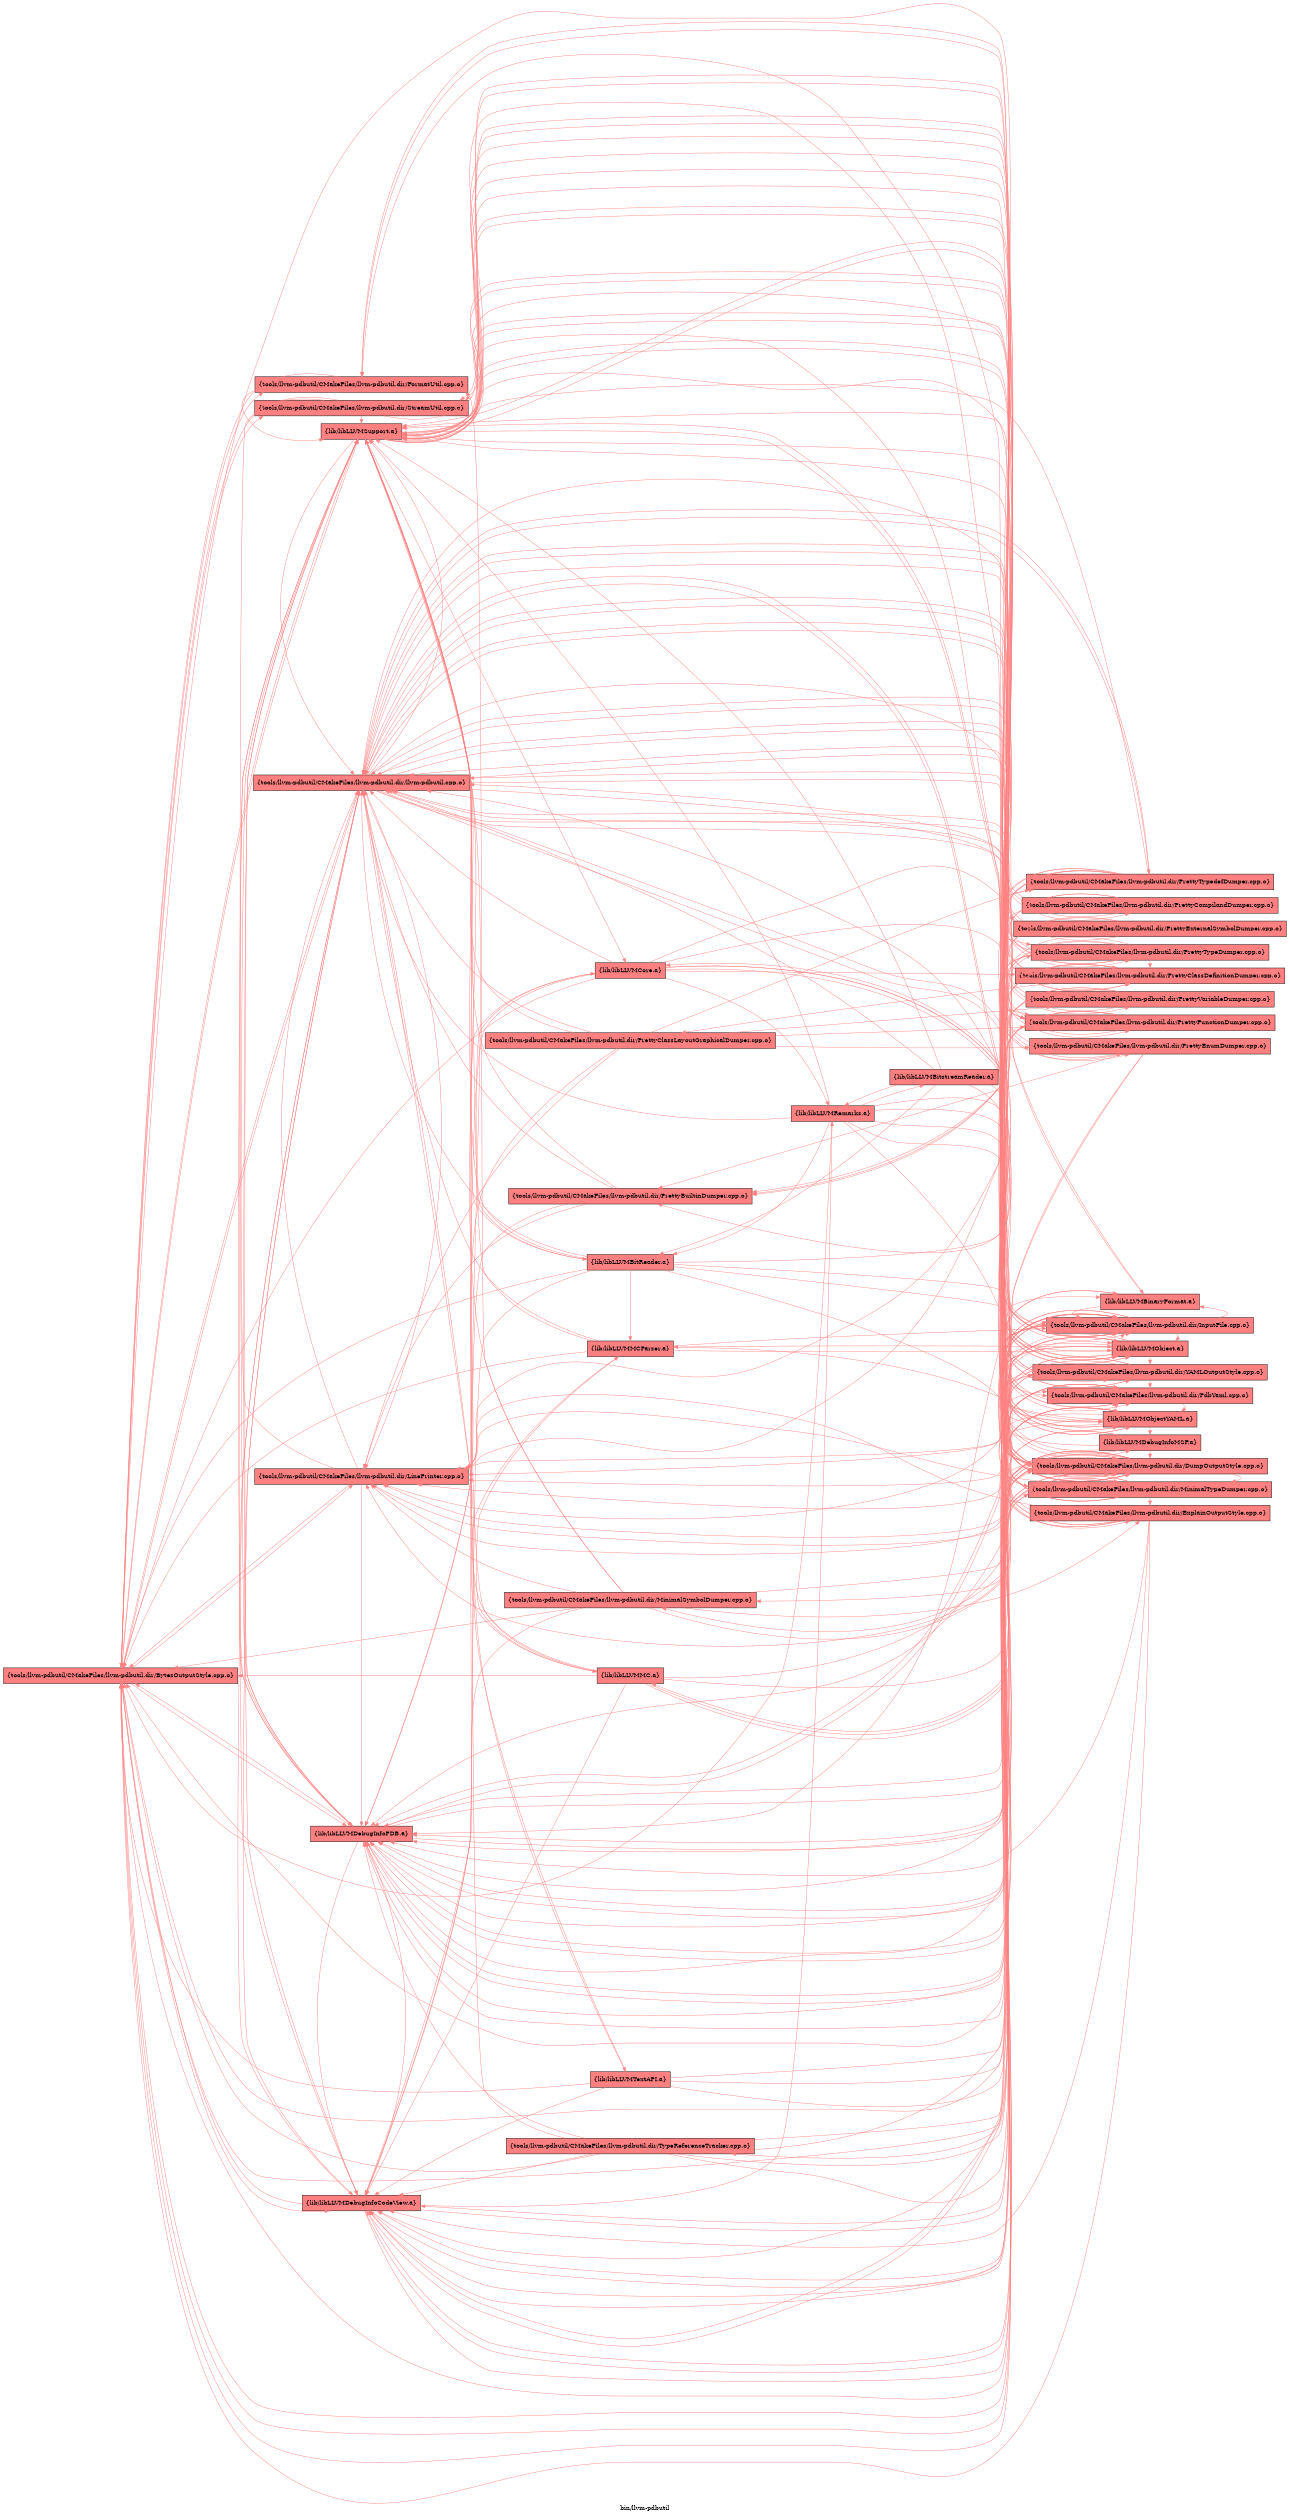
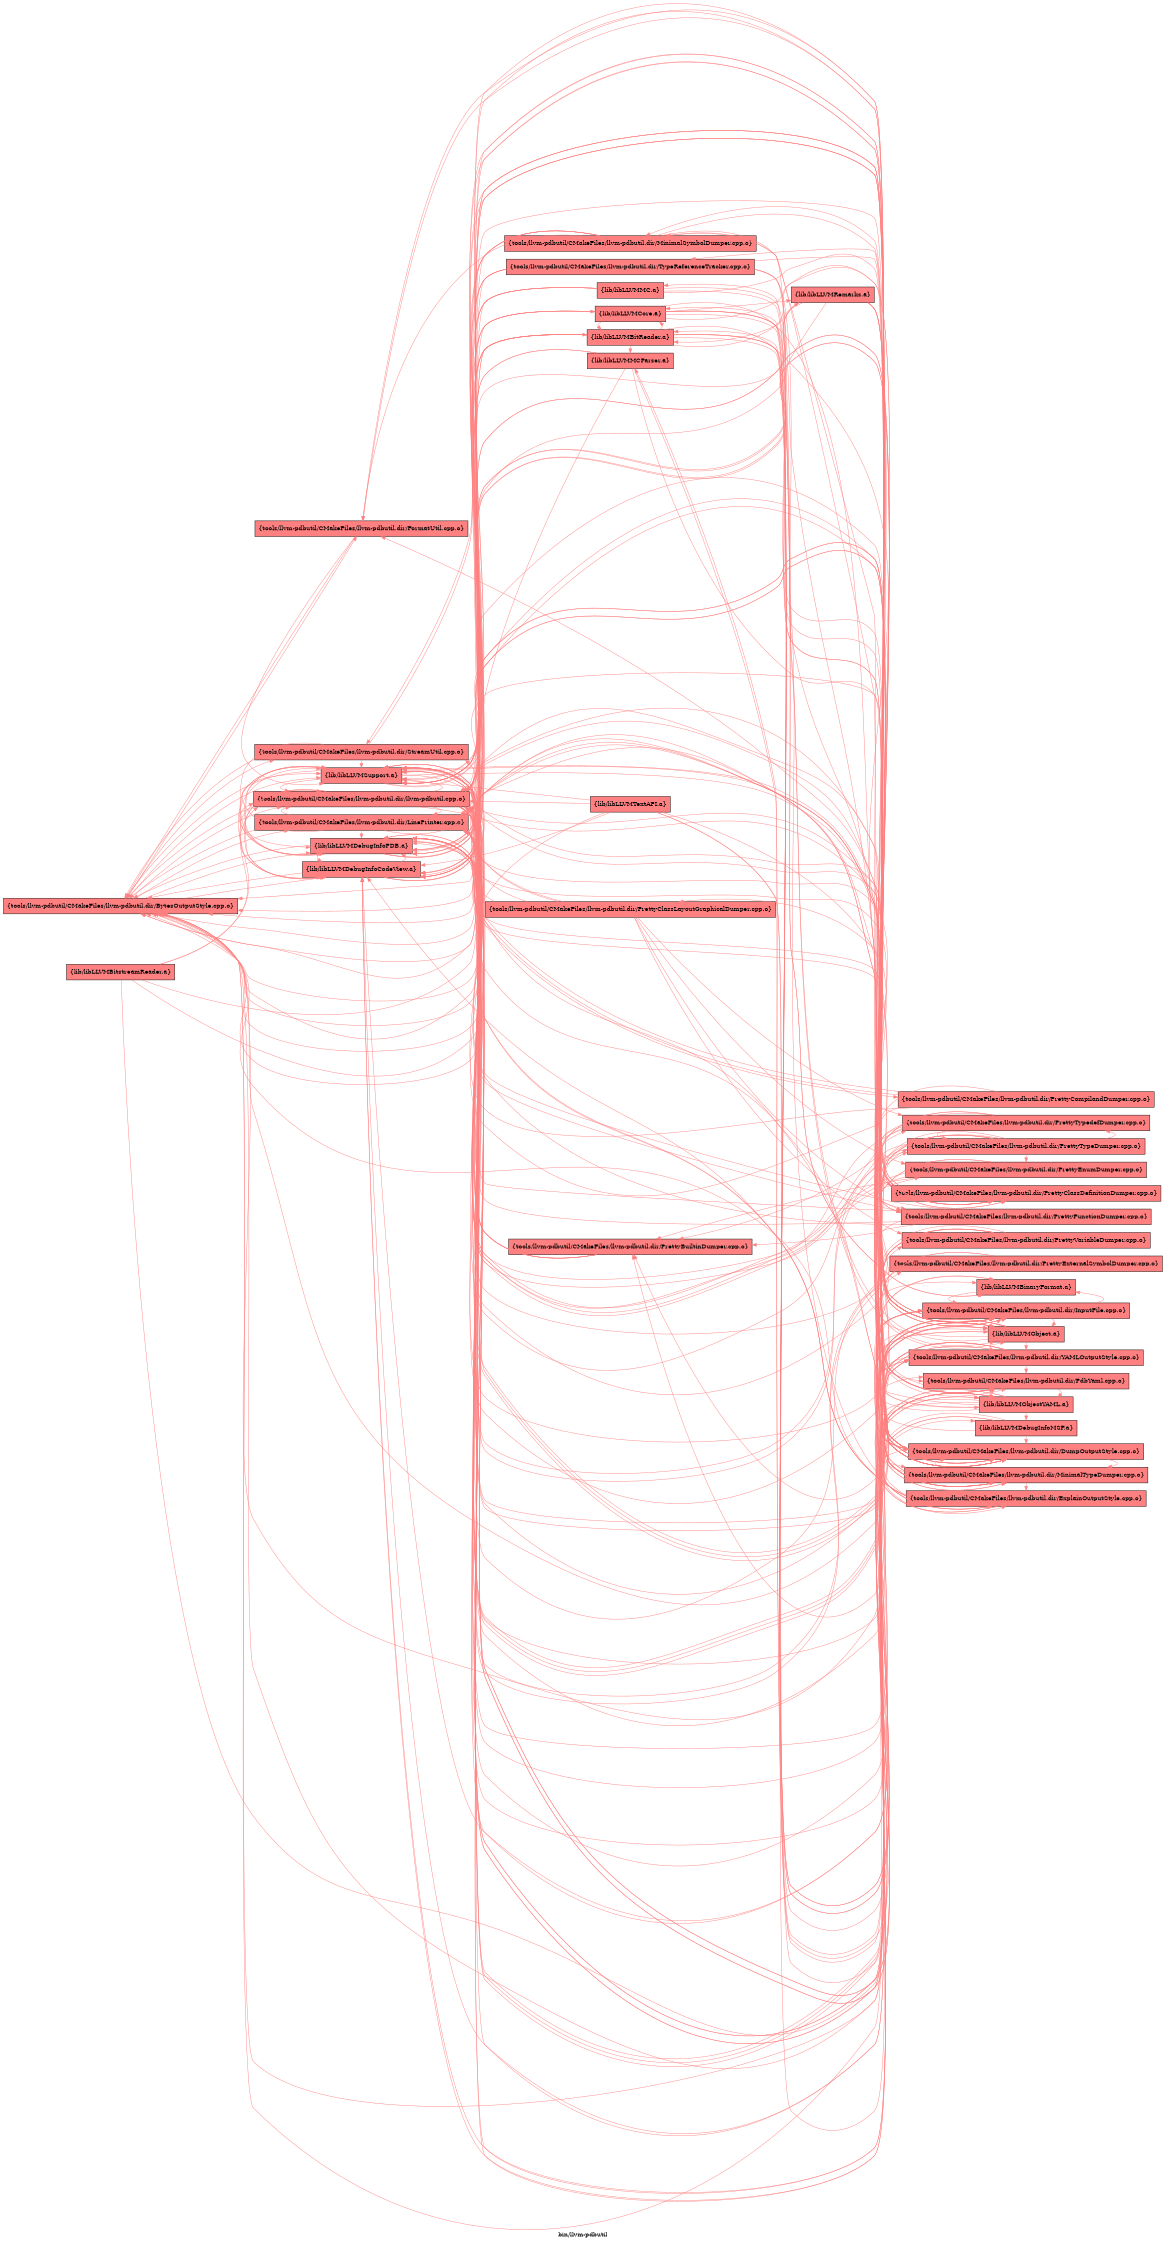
  digraph {
    label="bin/llvm-pdbutil"
    rankdir=LR
    node [fillcolor="1.000000 0.5 1" group=1 shape=box style=filled]
    edge [color="1.000000 0.5 1"]
    n1 [label="{tools/llvm-pdbutil/CMakeFiles/llvm-pdbutil.dir/BytesOutputStyle.cpp.o}"]
    n2 [label="{tools/llvm-pdbutil/CMakeFiles/llvm-pdbutil.dir/llvm-pdbutil.cpp.o}"]
    n3 [label="{tools/llvm-pdbutil/CMakeFiles/llvm-pdbutil.dir/FormatUtil.cpp.o}"]
    n4 [label="{tools/llvm-pdbutil/CMakeFiles/llvm-pdbutil.dir/LinePrinter.cpp.o}"]
    n5 [label="{tools/llvm-pdbutil/CMakeFiles/llvm-pdbutil.dir/StreamUtil.cpp.o}"]
    n6 [label="{lib/libLLVMDebugInfoCodeView.a}"]
    n7 [label="{lib/libLLVMDebugInfoPDB.a}"]
    n8 [label="{lib/libLLVMSupport.a}"]
    n9 [label="{tools/llvm-pdbutil/CMakeFiles/llvm-pdbutil.dir/DumpOutputStyle.cpp.o}"]
    n10 [label="{tools/llvm-pdbutil/CMakeFiles/llvm-pdbutil.dir/ExplainOutputStyle.cpp.o}"]
    n11 [label="{tools/llvm-pdbutil/CMakeFiles/llvm-pdbutil.dir/InputFile.cpp.o}"]
    n12 [label="{tools/llvm-pdbutil/CMakeFiles/llvm-pdbutil.dir/PdbYaml.cpp.o}"]
    n13 [label="{tools/llvm-pdbutil/CMakeFiles/llvm-pdbutil.dir/PrettyClassDefinitionDumper.cpp.o}"]
    n14 [label="{tools/llvm-pdbutil/CMakeFiles/llvm-pdbutil.dir/PrettyCompilandDumper.cpp.o}"]
    n15 [label="{tools/llvm-pdbutil/CMakeFiles/llvm-pdbutil.dir/PrettyEnumDumper.cpp.o}"]
    n16 [label="{tools/llvm-pdbutil/CMakeFiles/llvm-pdbutil.dir/PrettyExternalSymbolDumper.cpp.o}"]
    n17 [label="{tools/llvm-pdbutil/CMakeFiles/llvm-pdbutil.dir/PrettyFunctionDumper.cpp.o}"]
    n18 [label="{tools/llvm-pdbutil/CMakeFiles/llvm-pdbutil.dir/PrettyTypeDumper.cpp.o}"]
    n19 [label="{tools/llvm-pdbutil/CMakeFiles/llvm-pdbutil.dir/PrettyTypedefDumper.cpp.o}"]
    n20 [label="{tools/llvm-pdbutil/CMakeFiles/llvm-pdbutil.dir/PrettyVariableDumper.cpp.o}"]
    n21 [label="{tools/llvm-pdbutil/CMakeFiles/llvm-pdbutil.dir/YAMLOutputStyle.cpp.o}"]
    n22 [label="{lib/libLLVMDebugInfoMSF.a}"]
    n23 [label="{lib/libLLVMObjectYAML.a}"]
    n24 [label="{tools/llvm-pdbutil/CMakeFiles/llvm-pdbutil.dir/MinimalTypeDumper.cpp.o}"]
    n25 [label="{lib/libLLVMBinaryFormat.a}"]
    n26 [label="{lib/libLLVMObject.a}"]
    n27 [label="{tools/llvm-pdbutil/CMakeFiles/llvm-pdbutil.dir/MinimalSymbolDumper.cpp.o}"]
    n28 [label="{tools/llvm-pdbutil/CMakeFiles/llvm-pdbutil.dir/TypeReferenceTracker.cpp.o}"]
    n29 [label="{tools/llvm-pdbutil/CMakeFiles/llvm-pdbutil.dir/PrettyClassLayoutGraphicalDumper.cpp.o}"]
    n30 [label="{tools/llvm-pdbutil/CMakeFiles/llvm-pdbutil.dir/PrettyBuiltinDumper.cpp.o}"]
    n31 [label="{lib/libLLVMMC.a}"]
    n32 [label="{lib/libLLVMBitReader.a}"]
    n33 [label="{lib/libLLVMCore.a}"]
    n34 [label="{lib/libLLVMMCParser.a}"]
    n35 [label="{lib/libLLVMTextAPI.a}"]
    n36 [label="{lib/libLLVMRemarks.a}"]
    n37 [label="{lib/libLLVMBitstreamReader.a}"]
    subgraph sub_1 {
      rank=same
      n1
    }
    subgraph sub_2 {
      rank=same
      n2
      n3
      n4
      n5
      n6
      n7
      n8
    }
    subgraph sub_3 {
      rank=same
      n9
      n10
      n11
      n12
      n13
      n14
      n15
      n16
      n17
      n18
      n19
      n20
      n21
      n22
      n23
      n24
      n25
      n26
    }
    subgraph sub_4 {
      rank=same
      n27
      n28
      n29
      n30
      n31
      n32
      n33
      n34
      n35
    }
    n1 -> n2
    n1 -> n3
    n1 -> n4
    n1 -> n5
    n1 -> n6
    n1 -> n7
    n1 -> n8
    n2 -> n1
    n2 -> n4
    n2 -> n6
    n2 -> n7
    n2 -> n8
    n2 -> n9
    n2 -> n10
    n2 -> n11
    n2 -> n12
    n2 -> n13
    n2 -> n14
    n2 -> n15
    n2 -> n16
    n2 -> n17
    n2 -> n18
    n2 -> n19
    n2 -> n20
    n2 -> n21
    n2 -> n22
    n2 -> n23
    n3 -> n1
    n3 -> n8
    n3 -> n9
    n4 -> n1
    n4 -> n2
    n4 -> n7
    n4 -> n8
    n4 -> n9
    n5 -> n1
    n5 -> n7
    n5 -> n8
    n5 -> n9
    n6 -> n1
    n6 -> n2
    n6 -> n7
    n6 -> n8
    n6 -> n9
    n6 -> n11
    n6 -> n12
    n6 -> n21
    n6 -> n24
    n6 -> n36
    n7 -> n1
    n7 -> n2
    n7 -> n6
    n7 -> n8
    n7 -> n9
    n7 -> n11
    n7 -> n12
    n7 -> n18
    n7 -> n21
    n7 -> n24
    n7 -> n25
    n8 -> n1
    n8 -> n2
    n8 -> n6
    n8 -> n7
    n8 -> n9
    n8 -> n11
    n8 -> n12
    n8 -> n13
    n8 -> n21
    n8 -> n23
    n8 -> n26
    n8 -> n33
    n9 -> n1
    n9 -> n2
    n9 -> n3
    n9 -> n4
    n9 -> n5
    n9 -> n6
    n9 -> n7
    n9 -> n8
    n9 -> n11
    n9 -> n24
    n9 -> n27
    n9 -> n28
    n10 -> n1
    n10 -> n2
    n10 -> n4
    n10 -> n5
    n10 -> n6
    n10 -> n7
    n10 -> n8
    n10 -> n9
    n10 -> n11
    n11 -> n1
    n11 -> n4
    n11 -> n6
    n11 -> n7
    n11 -> n8
    n11 -> n9
    n11 -> n25
    n11 -> n26
    n12 -> n8
    n12 -> n23
    n13 -> n2
    n13 -> n4
    n13 -> n7
    n13 -> n8
    n13 -> n29
    n14 -> n2
    n14 -> n4
    n14 -> n7
    n14 -> n8
    n14 -> n17
    n15 -> n2
    n15 -> n4
    n15 -> n7
    n15 -> n8
    n15 -> n30
    n16 -> n2
    n16 -> n4
    n16 -> n7
    n16 -> n8
    n17 -> n2
    n17 -> n4
    n17 -> n7
    n17 -> n8
    n17 -> n9
    n17 -> n30
    n18 -> n1
    n18 -> n2
    n18 -> n4
    n18 -> n7
    n18 -> n8
    n18 -> n13
    n18 -> n15
    n18 -> n17
    n18 -> n19
    n18 -> n30
    n19 -> n2
    n19 -> n4
    n19 -> n7
    n19 -> n8
    n19 -> n17
    n19 -> n18
    n19 -> n30
    n20 -> n2
    n20 -> n4
    n20 -> n7
    n20 -> n8
    n20 -> n30
    n21 -> n1
    n21 -> n2
    n21 -> n6
    n21 -> n7
    n21 -> n8
    n21 -> n9
    n21 -> n12
    n21 -> n23
    n22 -> n1
    n22 -> n2
-   n22 -> n6
    n22 -> n8
    n22 -> n9
    n22 -> n12
    n23 -> n1
    n23 -> n2
    n23 -> n6
    n23 -> n7
    n23 -> n8
    n23 -> n9
    n23 -> n11
    n23 -> n12
    n23 -> n21
    n23 -> n22
    n23 -> n24
    n23 -> n26
    n24 -> n1
    n24 -> n2
    n24 -> n3
    n24 -> n4
    n24 -> n6
    n24 -> n7
    n24 -> n8
    n24 -> n9
    n24 -> n10
    n24 -> n11
    n24 -> n27
    n25 -> n8
    n25 -> n11
    n26 -> n1
    n26 -> n2
    n26 -> n6
+   n26 -> n7
    n26 -> n8
    n26 -> n9
    n26 -> n11
    n26 -> n12
    n26 -> n21
    n26 -> n25
    n26 -> n31
+   n26 -> n32
    n26 -> n33
    n26 -> n34
    n27 -> n1
    n27 -> n3
    n27 -> n4
    n27 -> n6
    n27 -> n8
    n27 -> n9
    n27 -> n10
    n27 -> n11
    n28 -> n1
    n28 -> n6
    n28 -> n7
    n28 -> n8
    n28 -> n9
    n28 -> n11
    n28 -> n12
    n28 -> n24
    n29 -> n2
    n29 -> n4
    n29 -> n7
    n29 -> n8
    n29 -> n15
    n29 -> n17
    n29 -> n19
    n29 -> n20
    n30 -> n2
    n30 -> n4
    n30 -> n7
    n30 -> n8
    n31 -> n1
    n31 -> n2
    n31 -> n6
    n31 -> n8
    n31 -> n9
    n31 -> n11
-   n31 -> n25
+   n32 -> n25
    n31 -> n26
-   n31 -> n34
    n32 -> n1
    n32 -> n2
    n32 -> n6
+   n32 -> n7
    n32 -> n8
    n32 -> n9
    n32 -> n11
    n32 -> n13
    n32 -> n21
+   n32 -> n26
    n32 -> n33
    n32 -> n34
    n33 -> n1
    n33 -> n2
-   n33 -> n6
+   n33 -> n7
    n33 -> n9
    n33 -> n11
    n33 -> n13
    n33 -> n23
    n33 -> n25
    n33 -> n26
    n33 -> n32
    n33 -> n36
    n34 -> n1
    n34 -> n2
    n34 -> n8
    n34 -> n11
-   n34 -> n23
    n34 -> n26
-   n34 -> n31
    n35 -> n1
    n35 -> n2
    n35 -> n6
-   n8 -> n35
+   n35 -> n8
    n35 -> n12
    n35 -> n23
    n35 -> n26
    n36 -> n1
    n36 -> n2
    n36 -> n8
    n36 -> n9
    n36 -> n11
    n36 -> n12
-   n36 -> n23
    n36 -> n26
    n36 -> n32
-   n36 -> n37
    n37 -> n2
    n37 -> n8
    n37 -> n11
    n37 -> n26
    n37 -> n32
-   n37 -> n36
  }
